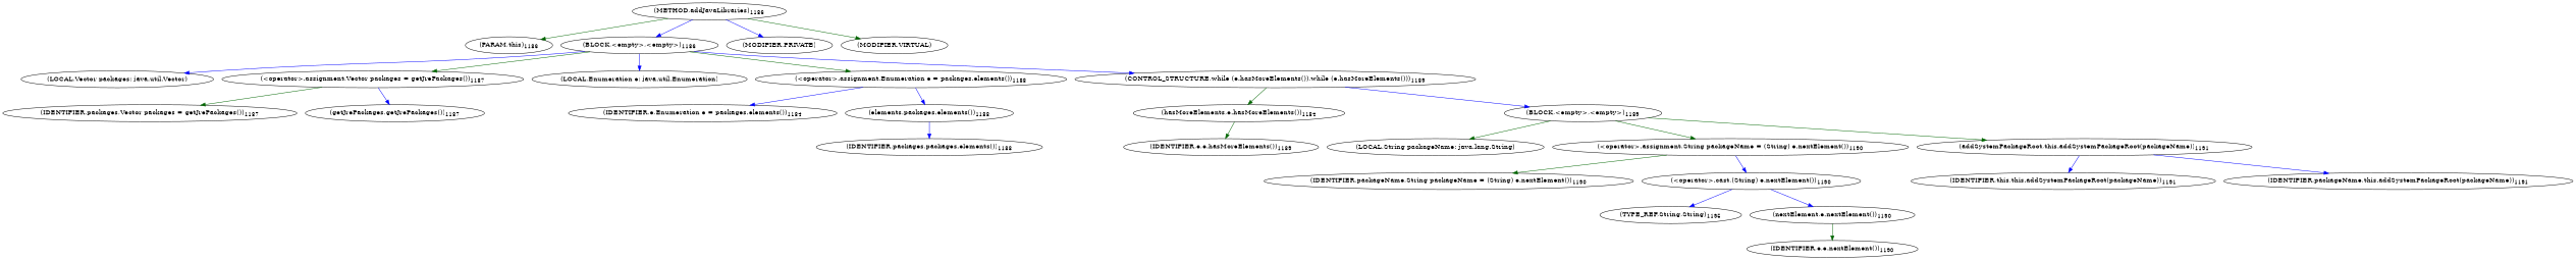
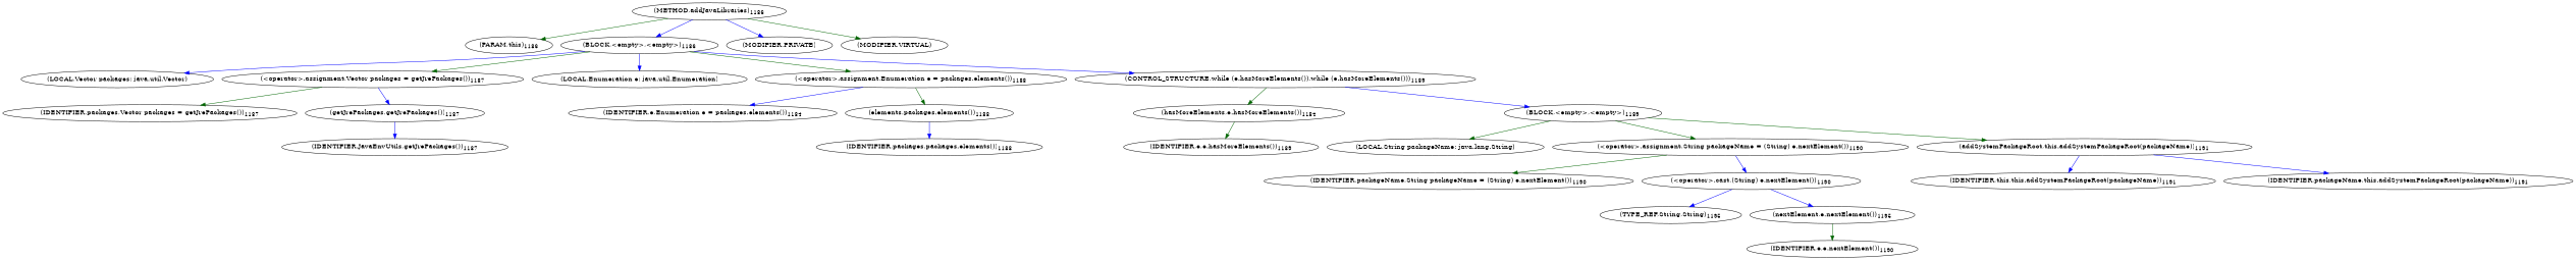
  digraph {
    edge [color=blue]
    n1 [label=<(METHOD,addJavaLibraries)<SUB>1186</SUB>>]
    n2 [label=<(PARAM,this)<SUB>1186</SUB>>]
    n3 [label=<(BLOCK,&lt;empty&gt;,&lt;empty&gt;)<SUB>1186</SUB>>]
    n4 [label=<(MODIFIER,PRIVATE)>]
    n5 [label=<(MODIFIER,VIRTUAL)>]
    n6 [label=<(LOCAL,Vector packages: java.util.Vector)>]
    n7 [label=<(&lt;operator&gt;.assignment,Vector packages = getJrePackages())<SUB>1187</SUB>>]
    n8 [label=<(LOCAL,Enumeration e: java.util.Enumeration)>]
    n9 [label=<(&lt;operator&gt;.assignment,Enumeration e = packages.elements())<SUB>1188</SUB>>]
    n10 [label=<(CONTROL_STRUCTURE,while (e.hasMoreElements()),while (e.hasMoreElements()))<SUB>1189</SUB>>]
    n11 [label=<(IDENTIFIER,packages,Vector packages = getJrePackages())<SUB>1187</SUB>>]
    n12 [label=<(getJrePackages,getJrePackages())<SUB>1187</SUB>>]
    n13 [label=<(IDENTIFIER,e,Enumeration e = packages.elements())<SUB>1184</SUB>>]
    n14 [label=<(elements,packages.elements())<SUB>1188</SUB>>]
    n15 [label=<(hasMoreElements,e.hasMoreElements())<SUB>1184</SUB>>]
    n16 [label=<(BLOCK,&lt;empty&gt;,&lt;empty&gt;)<SUB>1189</SUB>>]
+   n17 [label=<(IDENTIFIER,JavaEnvUtils,getJrePackages())<SUB>1187</SUB>>]
    n18 [label=<(IDENTIFIER,packages,packages.elements())<SUB>1188</SUB>>]
    n19 [label=<(IDENTIFIER,e,e.hasMoreElements())<SUB>1189</SUB>>]
    n20 [label=<(LOCAL,String packageName: java.lang.String)>]
    n21 [label=<(&lt;operator&gt;.assignment,String packageName = (String) e.nextElement())<SUB>1190</SUB>>]
    n22 [label=<(addSystemPackageRoot,this.addSystemPackageRoot(packageName))<SUB>1191</SUB>>]
    n23 [label=<(IDENTIFIER,packageName,String packageName = (String) e.nextElement())<SUB>1190</SUB>>]
    n24 [label=<(&lt;operator&gt;.cast,(String) e.nextElement())<SUB>1190</SUB>>]
    n25 [label=<(IDENTIFIER,this,this.addSystemPackageRoot(packageName))<SUB>1191</SUB>>]
    n26 [label=<(IDENTIFIER,packageName,this.addSystemPackageRoot(packageName))<SUB>1191</SUB>>]
    n27 [label=<(TYPE_REF,String,String)<SUB>1195</SUB>>]
-   n28 [label=<(nextElement,e.nextElement())<SUB>1190</SUB>>]
+   n28 [label=<(nextElement,e.nextElement())<SUB>1195</SUB>>]
    n29 [label=<(IDENTIFIER,e,e.nextElement())<SUB>1190</SUB>>]
    n1 -> n2 [color=darkgreen]
    n1 -> n3
    n1 -> n4
    n1 -> n5 [color=darkgreen]
    n3 -> n6
    n3 -> n7 [color=darkgreen]
    n3 -> n8
    n3 -> n9 [color=darkgreen]
    n3 -> n10
    n7 -> n11 [color=darkgreen]
    n7 -> n12
    n9 -> n13
-   n9 -> n14
+   n9 -> n14 [color=darkgreen]
    n10 -> n15 [color=darkgreen]
    n10 -> n16
+   n12 -> n17
    n14 -> n18
    n15 -> n19 [color=darkgreen]
    n16 -> n20 [color=darkgreen]
    n16 -> n21 [color=darkgreen]
    n16 -> n22 [color=darkgreen]
    n21 -> n23 [color=darkgreen]
    n21 -> n24
    n22 -> n25
    n22 -> n26
    n24 -> n27
    n24 -> n28
    n28 -> n29 [color=darkgreen]
  }
